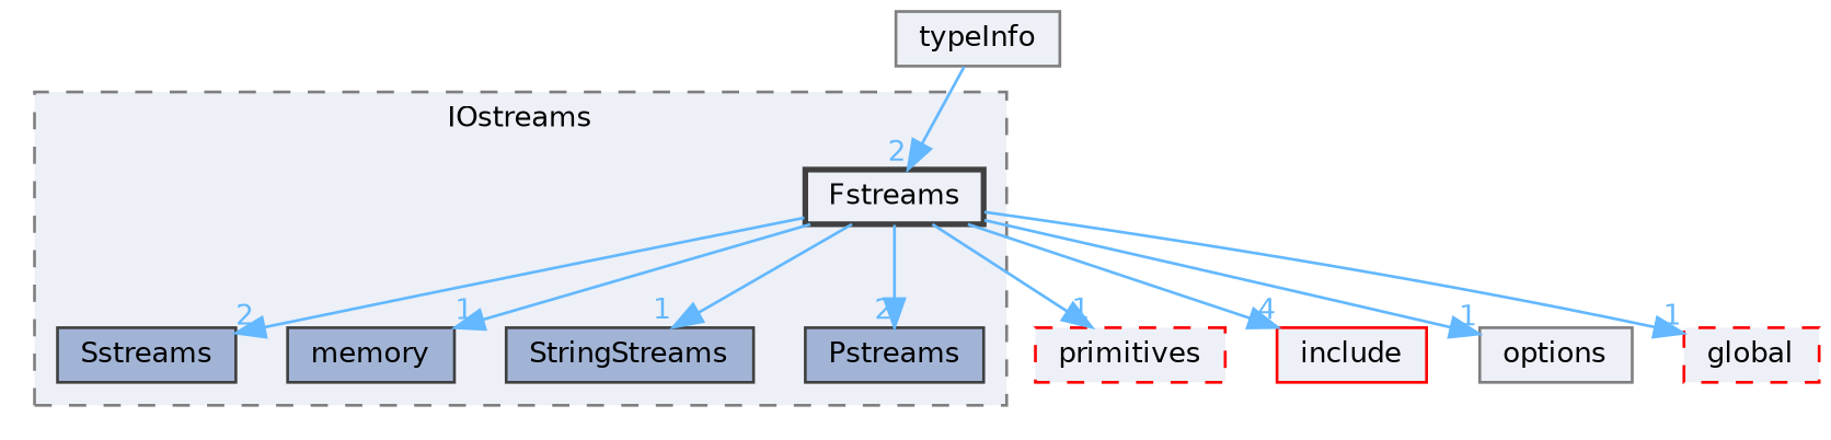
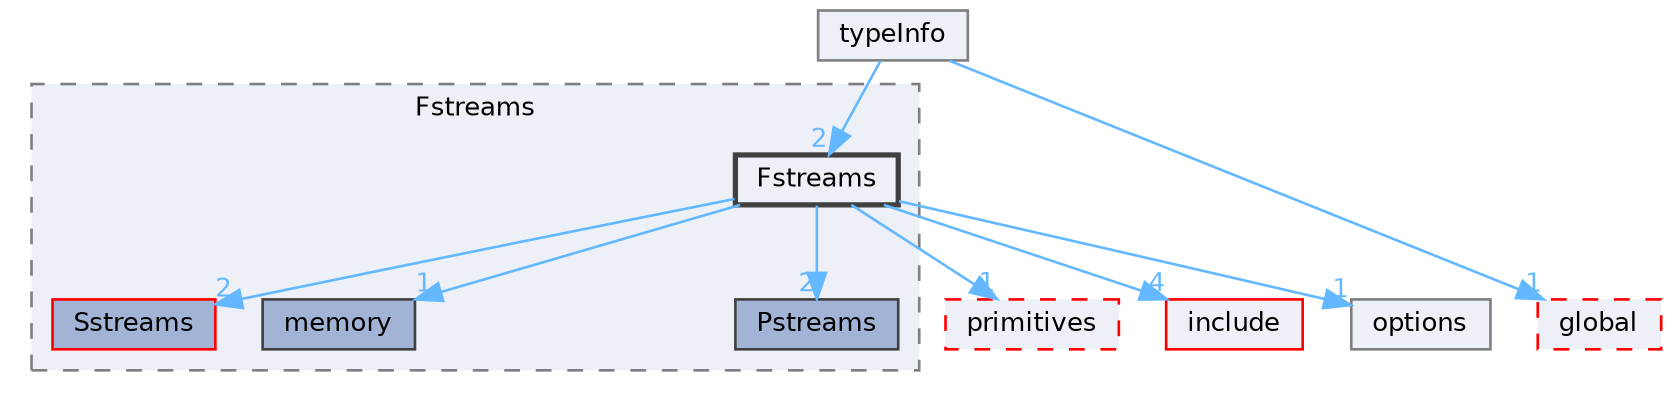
  digraph {
    compound=true
    node [color=grey25 fillcolor="#edf0f7" fontname=Helvetica fontsize=10 shape=box style=filled]
    edge [color=steelblue1 fontcolor=steelblue1 fontname=Helvetica fontsize=10 headlabel=1 labeldistance=1.5 labelfontname=Helvetica labelfontsize=10]
-   n1 [fillcolor="#a2b4d6" height=0.2 label=Sstreams width=0.4]
+   n1 [color=red fillcolor="#a2b4d6" height=0.2 label=Sstreams width=0.4]
    n2 [fillcolor="#a2b4d6" height=0.2 label=memory width=0.4]
-   n3 [fillcolor="#a2b4d6" height=0.2 label=StringStreams width=0.4]
    n4 [fillcolor="#a2b4d6" height=0.2 label=Pstreams width=0.4]
    n5 [height=0.2 label=Fstreams style="filled,bold" width=0.4]
    n6 [color=red height=0.2 label=primitives style="filled,dashed" width=0.4]
    n7 [color=red height=0.2 label=include width=0.4]
    n8 [color=grey50 height=0.2 label=options width=0.4]
    n9 [color=red height=0.2 label=global style="filled,dashed" width=0.4]
    n10 [color=grey50 height=0.2 label=typeInfo width=0.4]
    subgraph cluster_1 {
      bgcolor="#edf0f7"
      fontname=Helvetica
      fontsize=10
-     label=IOstreams
+     label=Fstreams
      pencolor=grey50
      style="filled,dashed"
      n1
      n2
-     n3
      n4
      n5
    }
    n5 -> n1 [headlabel=2]
    n5 -> n2
-   n5 -> n3
    n5 -> n4 [headlabel=2]
    n5 -> n6
    n5 -> n7 [headlabel=4]
    n5 -> n8
-   n5 -> n9
+   n10 -> n9
    n10 -> n5 [headlabel=2]
  }
